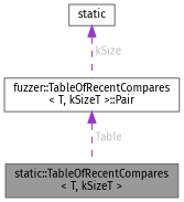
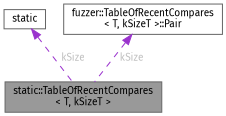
  digraph {
    fontname="Fira Sans"
    node [color=gray40 fillcolor=white fontname="Fira Sans" fontsize=10 shape=box style=filled]
    edge [color=darkorchid3 dir=back fontcolor=grey fontname="Fira Sans" fontsize=10 labelfontname=Helvetica labelfontsize=10 style=dashed]
    n1 [fillcolor=grey60 fontcolor=black height=0.2 label="static::TableOfRecentCompares\l\< T, kSizeT \>" width=0.4]
    n2 [height=0.2 label=static width=0.4]
    n3 [height=0.2 label="fuzzer::TableOfRecentCompares\l\< T, kSizeT \>::Pair" width=0.4]
-   n2 -> n3 [label=" kSize"]
-   n3 -> n1 [label=" Table"]
+   n2 -> n1 [label=" kSize"]
+   n3 -> n1 [label=" kSize"]
  }
